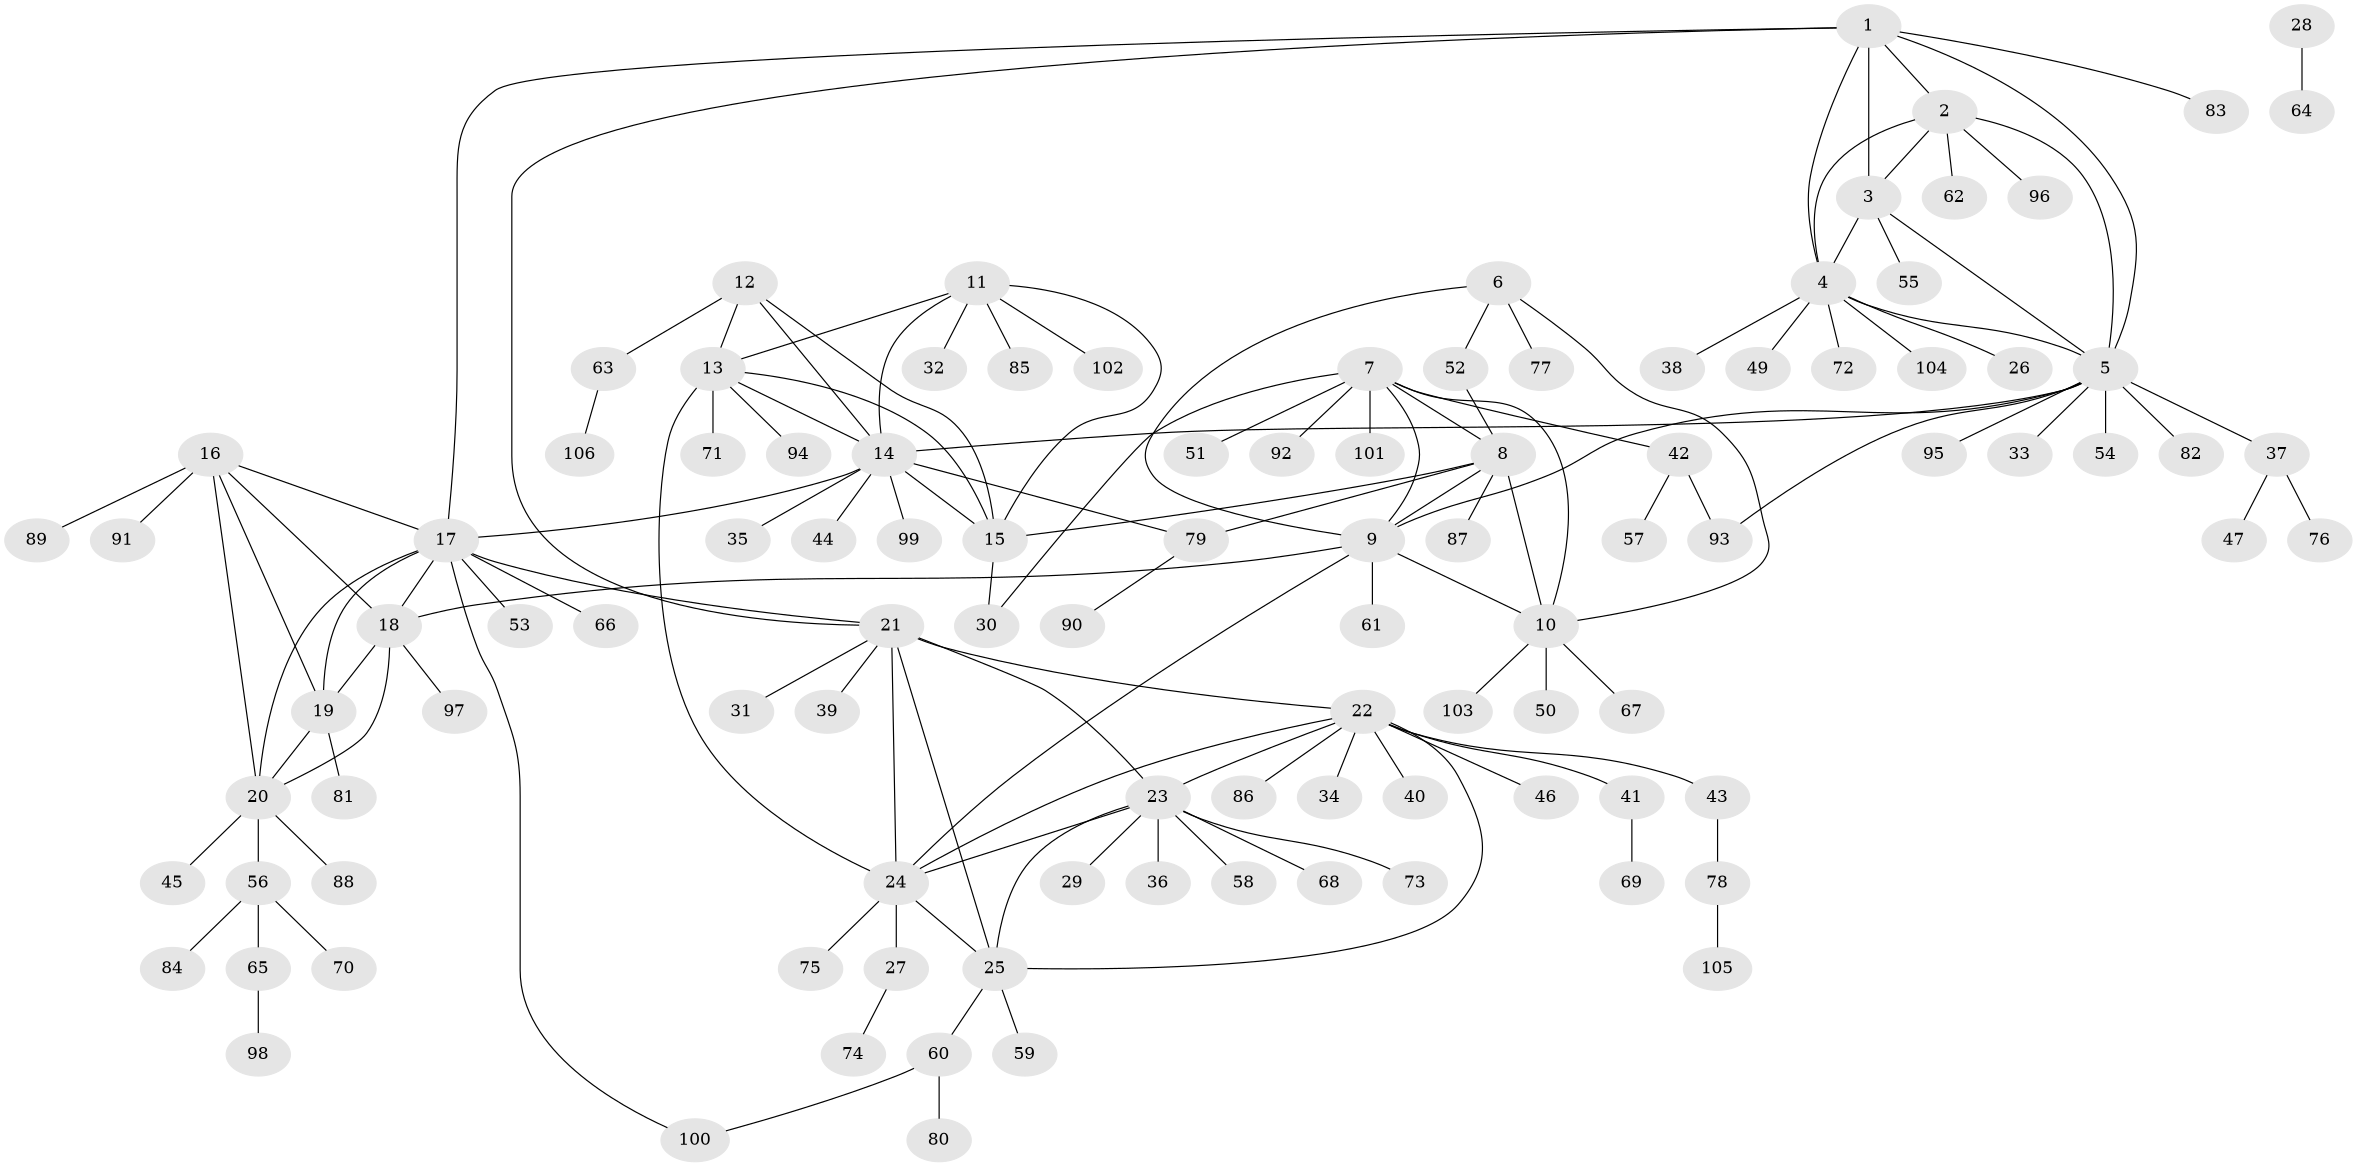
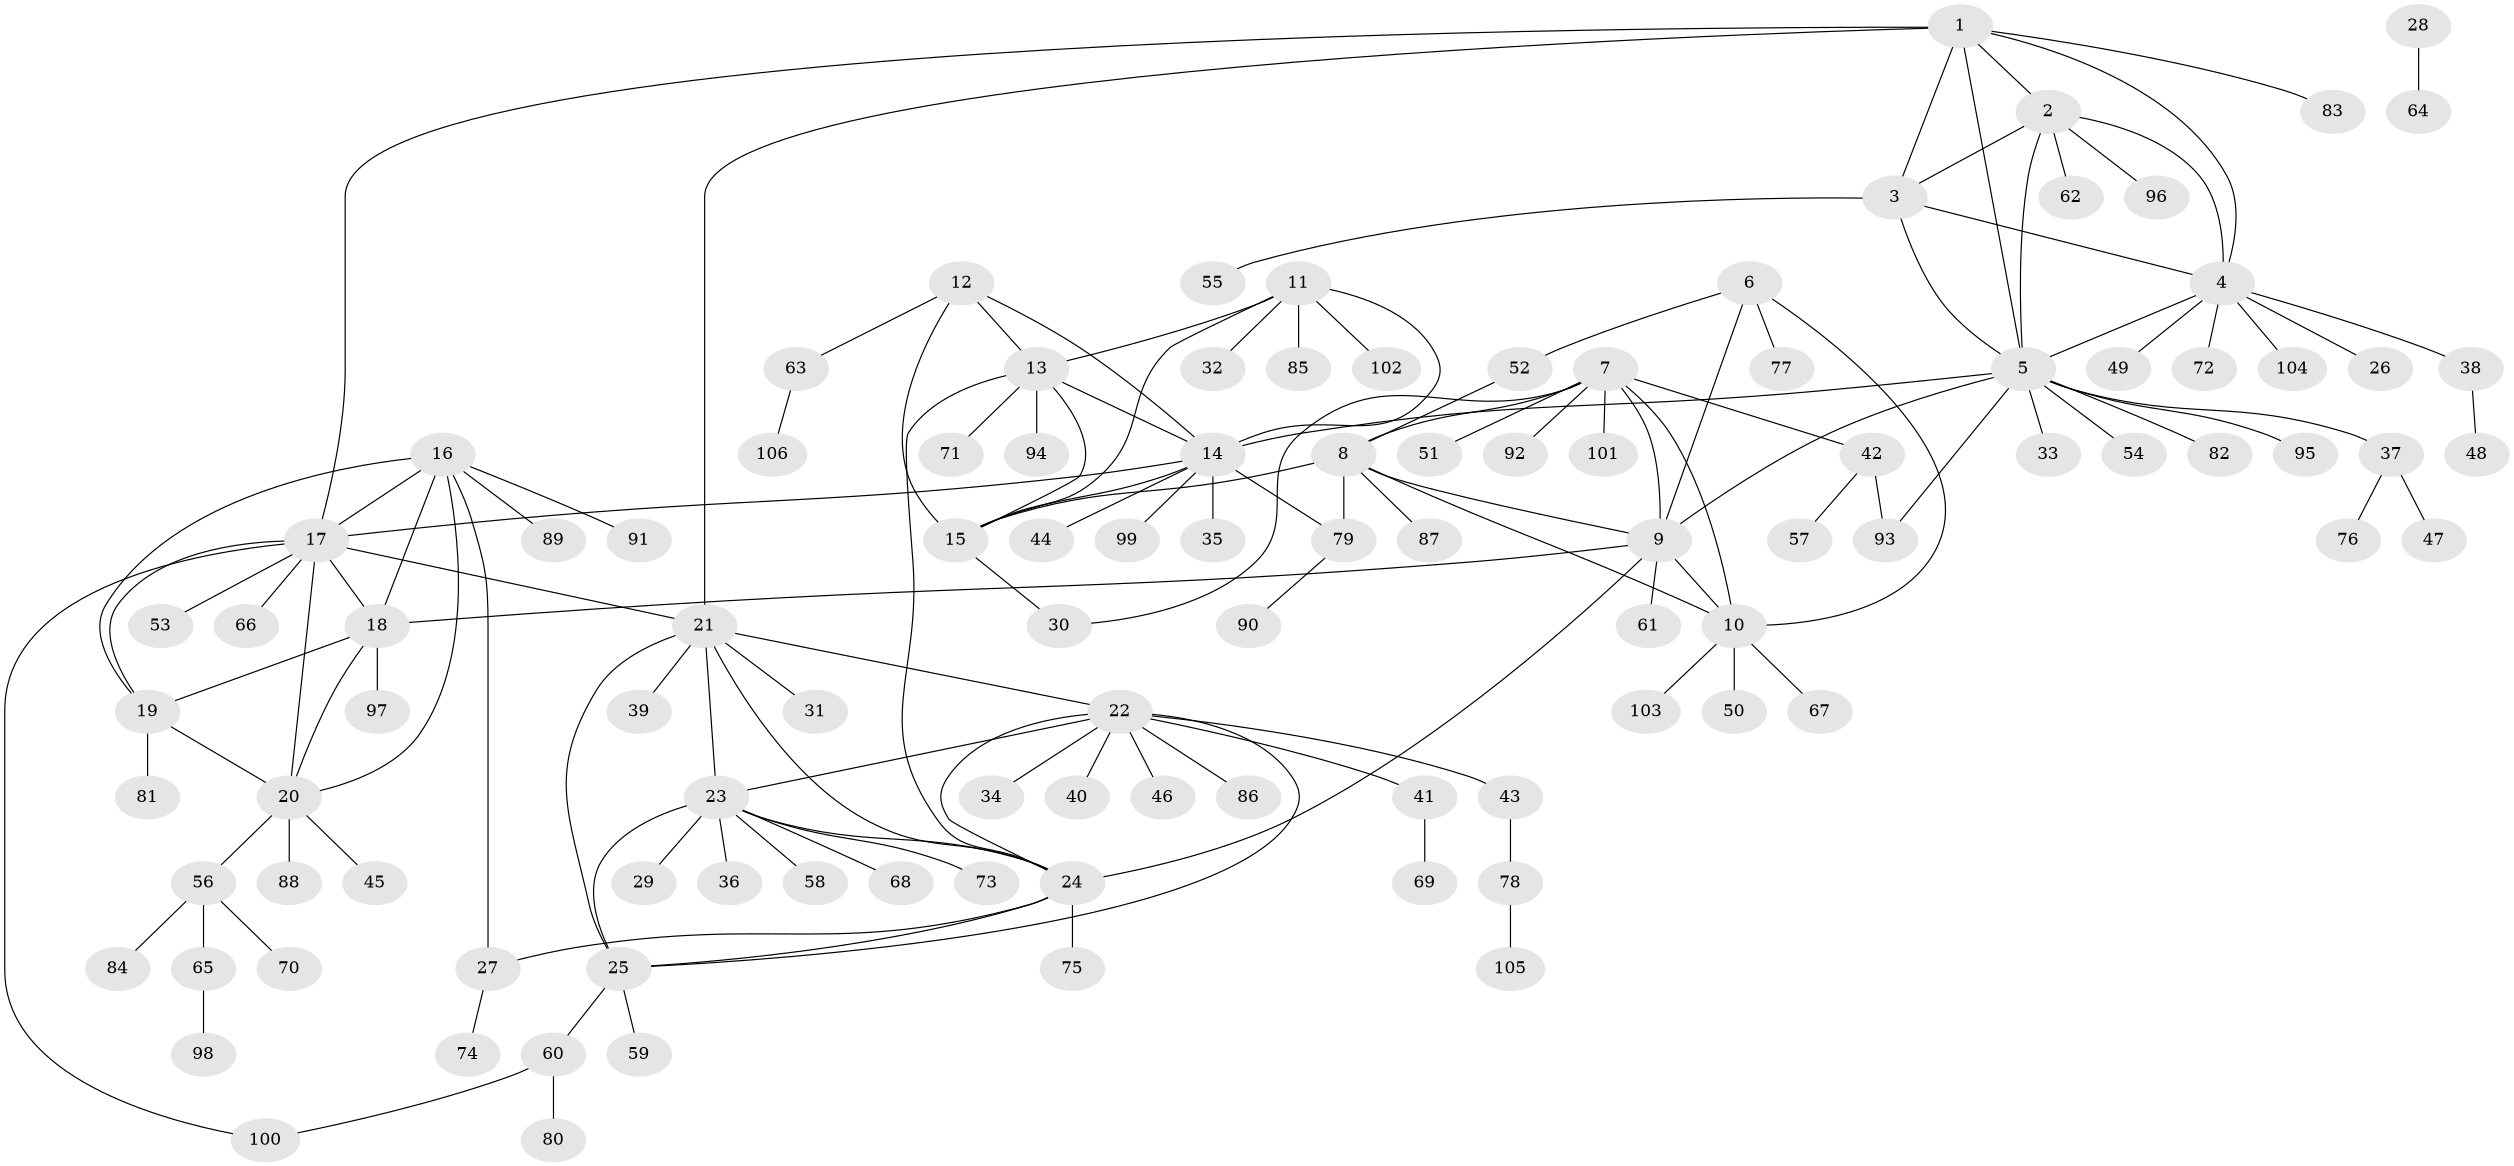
  graph {
    node [color=gray90 style=filled]
    1
    2
    3
    4
    5
    17
    21
    83
    62
    96
    55
    26
    38
    49
    72
    104
    9
    14
    33
    37
    54
    82
    93
    95
    18
    19
    20
    53
    66
    100
    24
    22
    23
    25
    31
    39
+   48
    10
    61
    15
    79
    35
    44
    99
    47
    76
    6
    52
    77
    7
    8
    30
    42
    51
    92
    101
    87
    50
    67
    103
    57
    90
    97
    27
    75
    11
    13
    32
    85
    102
    12
    63
    71
    94
    106
    16
    89
    91
    81
    45
    56
    88
    74
    65
    70
    84
    34
    40
    41
    43
    46
    86
    29
    36
    58
    68
    73
    59
    60
    69
    78
    28
    64
    80
    105
    98
    1 -- 2
    1 -- 3
    1 -- 4
    1 -- 5
    1 -- 17
    1 -- 21
    1 -- 83
    2 -- 3
    2 -- 4
    2 -- 5
    2 -- 62
    2 -- 96
    3 -- 4
    3 -- 5
    3 -- 55
    4 -- 5
    4 -- 26
    4 -- 38
    4 -- 49
    4 -- 72
    4 -- 104
    5 -- 9
    5 -- 14
    5 -- 33
    5 -- 37
    5 -- 54
    5 -- 82
    5 -- 93
    5 -- 95
    17 -- 21
    17 -- 18
    17 -- 19
    17 -- 20
    17 -- 53
    17 -- 66
    17 -- 100
    21 -- 24
    21 -- 22
    21 -- 23
    21 -- 25
    21 -- 31
    21 -- 39
+   38 -- 48
    9 -- 18
    9 -- 24
    9 -- 10
    9 -- 61
    14 -- 17
    14 -- 15
    14 -- 79
    14 -- 35
    14 -- 44
    14 -- 99
    37 -- 47
    37 -- 76
    18 -- 19
    18 -- 20
    18 -- 97
    19 -- 20
    19 -- 81
    20 -- 45
    20 -- 56
    20 -- 88
    24 -- 25
    24 -- 27
    24 -- 75
    22 -- 24
    22 -- 23
    22 -- 25
    22 -- 34
    22 -- 40
    22 -- 41
    22 -- 43
    22 -- 46
    22 -- 86
    23 -- 24
    23 -- 25
    23 -- 29
    23 -- 36
    23 -- 58
    23 -- 68
    23 -- 73
    25 -- 59
    25 -- 60
    10 -- 50
    10 -- 67
    10 -- 103
    15 -- 30
    79 -- 90
    6 -- 9
    6 -- 10
    6 -- 52
    6 -- 77
    52 -- 8
    7 -- 9
    7 -- 10
    7 -- 8
    7 -- 30
    7 -- 42
    7 -- 51
    7 -- 92
    7 -- 101
    8 -- 9
    8 -- 10
    8 -- 15
    8 -- 79
    8 -- 87
    42 -- 93
    42 -- 57
    27 -- 74
    11 -- 14
    11 -- 15
    11 -- 13
    11 -- 32
    11 -- 85
    11 -- 102
    13 -- 14
    13 -- 24
    13 -- 15
    13 -- 71
    13 -- 94
    12 -- 14
    12 -- 15
    12 -- 13
    12 -- 63
    63 -- 106
    16 -- 17
    16 -- 18
    16 -- 19
    16 -- 20
+   16 -- 27
    16 -- 89
    16 -- 91
    56 -- 65
    56 -- 70
    56 -- 84
    65 -- 98
    41 -- 69
    43 -- 78
    60 -- 100
    60 -- 80
    78 -- 105
    28 -- 64
  }
